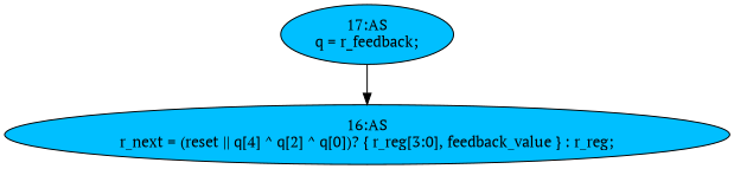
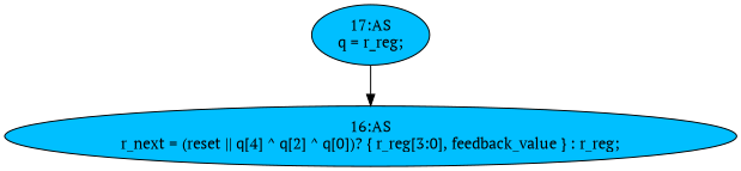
  strict digraph {
    fontname="PT Serif"
    node [fillcolor=deepskyblue statements="[]" style=filled typ=Assign fontname="PT Serif"]
    n1 [ast="<pyverilog.vparser.ast.Assign object at 0x7f9f503f1390>" def_var="['r_next']" label="16:AS\nr_next = (reset || q[4] ^ q[2] ^ q[0])? { r_reg[3:0], feedback_value } : r_reg;" use_var="['reset', 'q', 'q', 'q', 'r_reg', 'feedback_value', 'r_reg']"]
-   n2 [ast="<pyverilog.vparser.ast.Assign object at 0x7f9f503fd610>" def_var="['q']" label="17:AS\nq = r_feedback;" use_var="['r_reg']"]
+   n2 [ast="<pyverilog.vparser.ast.Assign object at 0x7f9f503fd610>" def_var="['q']" label="17:AS\nq = r_reg;" use_var="['r_reg']"]
    n2 -> n1 [fontname="PT Serif"]
  }
